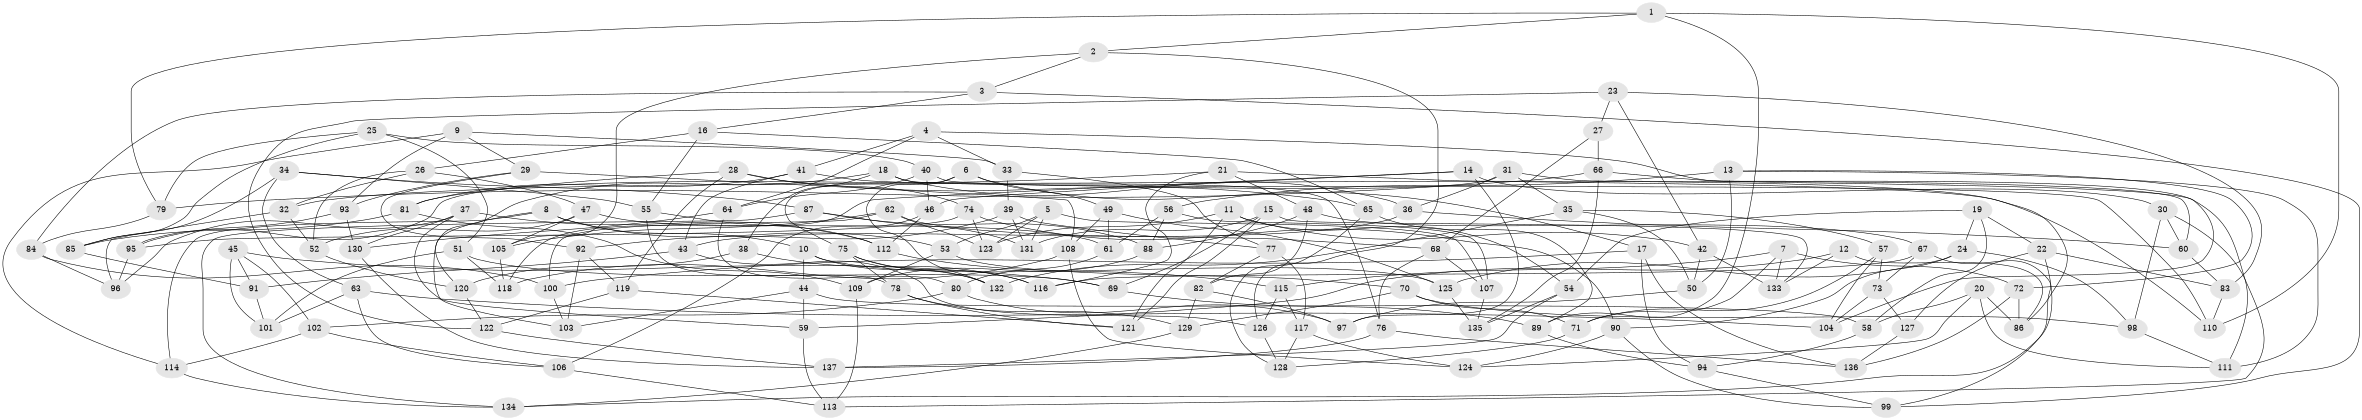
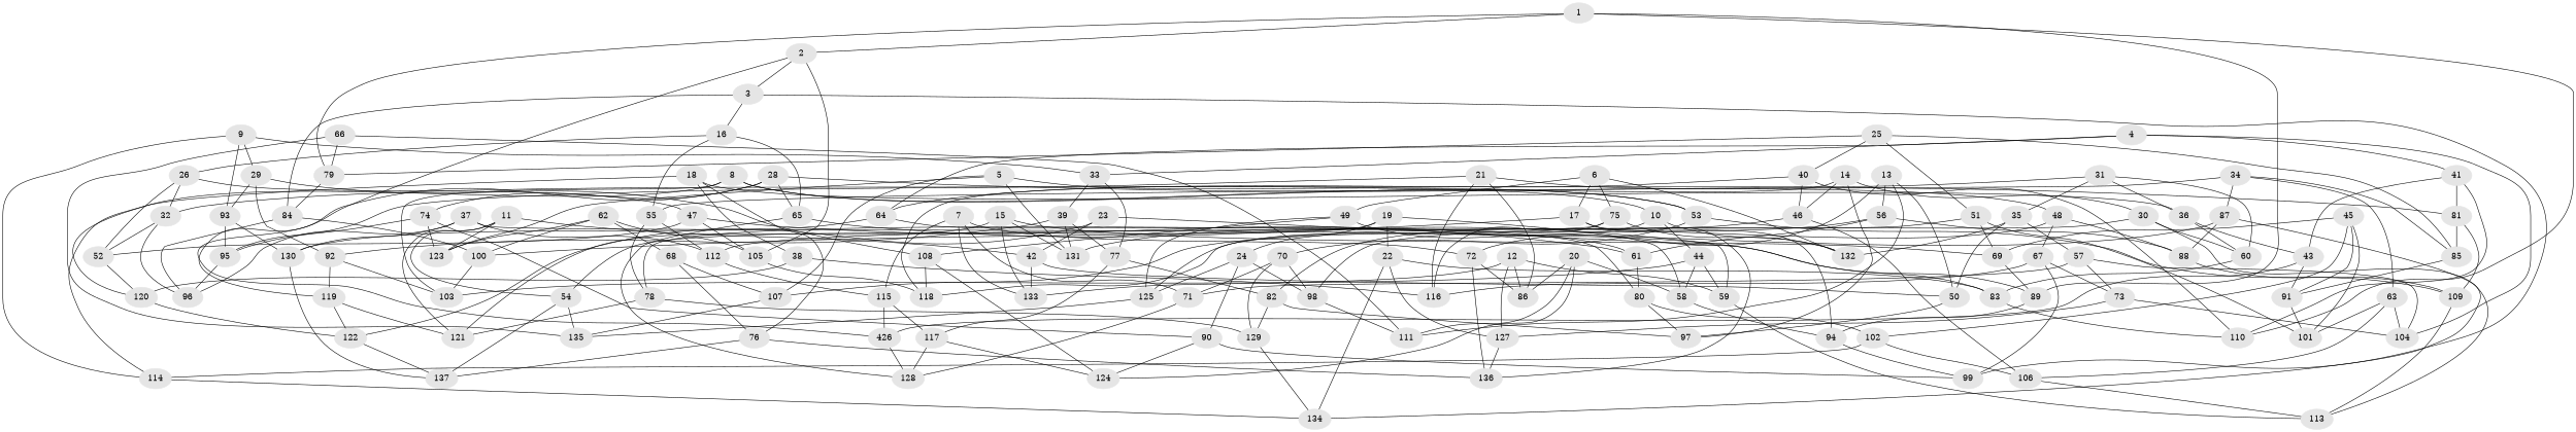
  graph {
    node [color=gray90 style=filled]
    1
    2
    79
    89
    110
    3
    105
-   126
+   126 [label=426]
    84
    94
    16
    99
    118
    128
    26
    55
    65
    100
    96
    4
    33
    41
    64
    104
    39
    77
    81
    43
    130
    80
    5
    53
    107
    123
    131
    70
    109
    135
    6
    17
    49
    75
    132
    136
    125
    108
    61
    116
    78
    7
    71
    72
    115
    133
    86
    117
    8
    10
    103
    114
    44
    134
    9
    29
    93
    92
    95
    59
    58
    11
    42
    54
    121
    50
    137
    12
    127
    113
    13
    56
    111
    97
    88
    14
    30
    46
    98
    60
    112
    106
    15
    69
    32
    47
    52
    18
    36
    38
    76
    120
    122
    19
    22
    24
    83
    90
    20
    124
    21
    48
    67
    82
    23
-   27
    66
    68
    25
    40
    51
    85
    101
    91
    28
    74
    119
    31
    35
    57
    34
    63
    87
    73
    37
    45
    102
    129
    62
    1 -- 2
    1 -- 79
    1 -- 89
    1 -- 110
    2 -- 3
    2 -- 105
    2 -- 126
    79 -- 84
    89 -- 94
    3 -- 84
    3 -- 16
    3 -- 99
    105 -- 118
    126 -- 128
    84 -- 100
    84 -- 96
    94 -- 99
    16 -- 26
    16 -- 55
    16 -- 65
    26 -- 32
    26 -- 47
    26 -- 52
    55 -- 78
    55 -- 112
    65 -- 89
    65 -- 128
    100 -- 103
    4 -- 33
    4 -- 41
    4 -- 64
    4 -- 104
    33 -- 39
    33 -- 77
    41 -- 110
    41 -- 81
    41 -- 43
    64 -- 130
    64 -- 80
    39 -- 77
    39 -- 131
    39 -- 92
    77 -- 117
    77 -- 82
    81 -- 109
    81 -- 85
    43 -- 126
    43 -- 91
    130 -- 137
    80 -- 97
    80 -- 102
    5 -- 53
    5 -- 107
    5 -- 123
    5 -- 131
    53 -- 70
    53 -- 109
    107 -- 135
    70 -- 71
    70 -- 98
    70 -- 129
    109 -- 113
    6 -- 17
    6 -- 49
    6 -- 75
    6 -- 132
    17 -- 94
    17 -- 100
    17 -- 136
    49 -- 125
    49 -- 108
    49 -- 61
    75 -- 132
    75 -- 116
    75 -- 78
    125 -- 135
    108 -- 118
    108 -- 124
    61 -- 80
    78 -- 121
    78 -- 129
    7 -- 71
    7 -- 72
    7 -- 115
    7 -- 133
    71 -- 128
    72 -- 136
    72 -- 86
    115 -- 126
    115 -- 117
    117 -- 128
    117 -- 124
    8 -- 53
    8 -- 10
    8 -- 103
    8 -- 114
    10 -- 132
    10 -- 125
    10 -- 44
    114 -- 134
    44 -- 103
    44 -- 59
    44 -- 58
    9 -- 33
    9 -- 114
    9 -- 29
    9 -- 93
    29 -- 108
    29 -- 93
    29 -- 92
    93 -- 130
    93 -- 95
    92 -- 103
    92 -- 119
    95 -- 96
    59 -- 113
    58 -- 94
    11 -- 123
    11 -- 42
    11 -- 54
    11 -- 121
    42 -- 133
    42 -- 50
    54 -- 135
    54 -- 137
    50 -- 97
    12 -- 133
    12 -- 86
    12 -- 59
+   12 -- 127
    127 -- 136
    13 -- 72
    13 -- 50
    13 -- 56
    13 -- 111
    56 -- 107
    56 -- 61
    56 -- 88
    88 -- 109
    14 -- 118
    14 -- 97
    14 -- 30
    14 -- 46
    30 -- 113
    30 -- 98
    30 -- 60
    46 -- 112
    46 -- 106
    98 -- 111
    60 -- 83
    112 -- 115
    106 -- 113
    15 -- 131
    15 -- 133
    15 -- 121
    15 -- 69
    69 -- 89
    32 -- 96
    32 -- 52
    47 -- 105
    47 -- 61
    47 -- 52
    52 -- 120
    18 -- 36
    18 -- 38
    18 -- 76
    18 -- 120
    36 -- 43
    36 -- 60
    38 -- 116
    38 -- 120
    76 -- 136
    76 -- 137
    120 -- 122
    122 -- 137
    19 -- 58
    19 -- 54
    19 -- 22
    19 -- 24
    22 -- 134
    22 -- 127
    22 -- 83
    24 -- 125
    24 -- 98
    24 -- 90
    83 -- 110
    90 -- 99
    90 -- 124
    20 -- 86
    20 -- 58
    20 -- 111
    20 -- 124
    21 -- 116
    21 -- 86
    21 -- 32
    21 -- 48
    48 -- 88
    48 -- 67
    48 -- 82
    67 -- 99
    67 -- 116
    67 -- 73
    82 -- 97
    82 -- 129
    23 -- 42
    23 -- 122
    23 -- 83
-   23 -- 27
-   27 -- 66
-   27 -- 68
    66 -- 79
    66 -- 135
    66 -- 111
    68 -- 107
    68 -- 76
    25 -- 79
    25 -- 40
    25 -- 51
    25 -- 85
    40 -- 110
    40 -- 64
    40 -- 46
    51 -- 118
    51 -- 69
    51 -- 101
    85 -- 91
    91 -- 101
    28 -- 65
    28 -- 81
    28 -- 74
    28 -- 119
    74 -- 123
    74 -- 95
    74 -- 90
    119 -- 121
    119 -- 122
    31 -- 95
    31 -- 60
    31 -- 36
    31 -- 35
    35 -- 132
    35 -- 50
    35 -- 57
    57 -- 104
    57 -- 71
    57 -- 73
    34 -- 55
    34 -- 85
    34 -- 63
    34 -- 87
    63 -- 104
    63 -- 106
    63 -- 101
    87 -- 131
    87 -- 134
    87 -- 88
    73 -- 104
    73 -- 127
    37 -- 96
    37 -- 130
    37 -- 59
    37 -- 112
    45 -- 69
    45 -- 101
    45 -- 91
    45 -- 102
    102 -- 114
    102 -- 106
    129 -- 134
    62 -- 105
    62 -- 100
    62 -- 123
    62 -- 68
  }
